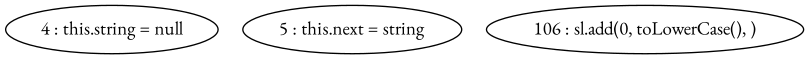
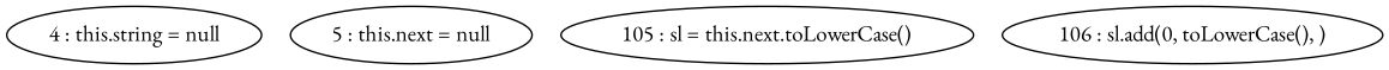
  digraph {
    fontname="EB Garamond"
    node [fontname="EB Garamond"]
    "4 : this.string = null"
-   "5 : this.next = null" [label="5 : this.next = string"]
+   "5 : this.next = null"
+   "105 : sl = this.next.toLowerCase()"
    "106 : sl.add(0, toLowerCase(), )"
  }
